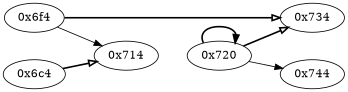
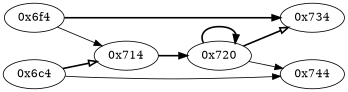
  digraph {
    rankdir=LR
    edge [arrowhead=normal style=bold]
    "0x714" [opcode="[u'sub', u'mov', u'mov']"]
    "0x720" [opcode="[u'add', u'mov', u'sub', u'mov', u'b']"]
    "0x734" [opcode="[u'ldr', u'add', u'bl', u'mov']"]
    "0x744" [opcode="[u'ldr', u'ldr', u'ldr', u'ldr', u'sub', u'sub', u'pop']"]
    "0x6c4" [opcode="[u'push', u'add', u'sub', u'mov', u'mov', u'ldr', u'cmp', u'ldr', u'ldr', u'str', u'mov', u'b']"]
    "0x6f4" [opcode="[u'mov', u'bl', u'bl', u'ldr', u'mov', u'ldrb', u'cmp', u'b']"]
+   "0x714" -> "0x720"
    "0x720" -> "0x720"
    "0x720" -> "0x734" [arrowhead=onormal]
    "0x720" -> "0x744" [style=solid]
    "0x6c4" -> "0x714" [arrowhead=onormal]
+   "0x6c4" -> "0x744" [style=solid]
    "0x6f4" -> "0x714" [style=solid]
-   "0x6f4" -> "0x734" [arrowhead=onormal]
+   "0x6f4" -> "0x734"
  }
